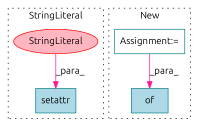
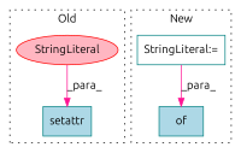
  digraph {
    fontname=Ubuntu
    node [a=32 color=teal fillcolor=lightblue fontname=Ubuntu shape=box style=filled]
    edge [color=deeppink fontname=Ubuntu]
    n1 [l="8,1" label=setattr s="285,316"]
    n2 [a=45 color=red fillcolor=lightpink l=8 label=StringLiteral s=301 shape=ellipse]
    n3 [l="3,1" label=of s="184,208"]
-   n4 [a=7 fillcolor=white l="69,2" label="Assignment:=" s="215,310"]
+   n4 [a=7 fillcolor=white l="69,2" label="StringLiteral:=" s="215,310"]
    subgraph cluster_1 {
-     label=StringLiteral
+     label=Old
      style=dotted
      n1
      n2
    }
    subgraph cluster_2 {
      label=New
      style=dotted
      n3
      n4
    }
    n2 -> n1 [label=_para_]
    n4 -> n3 [label=_para_]
  }
